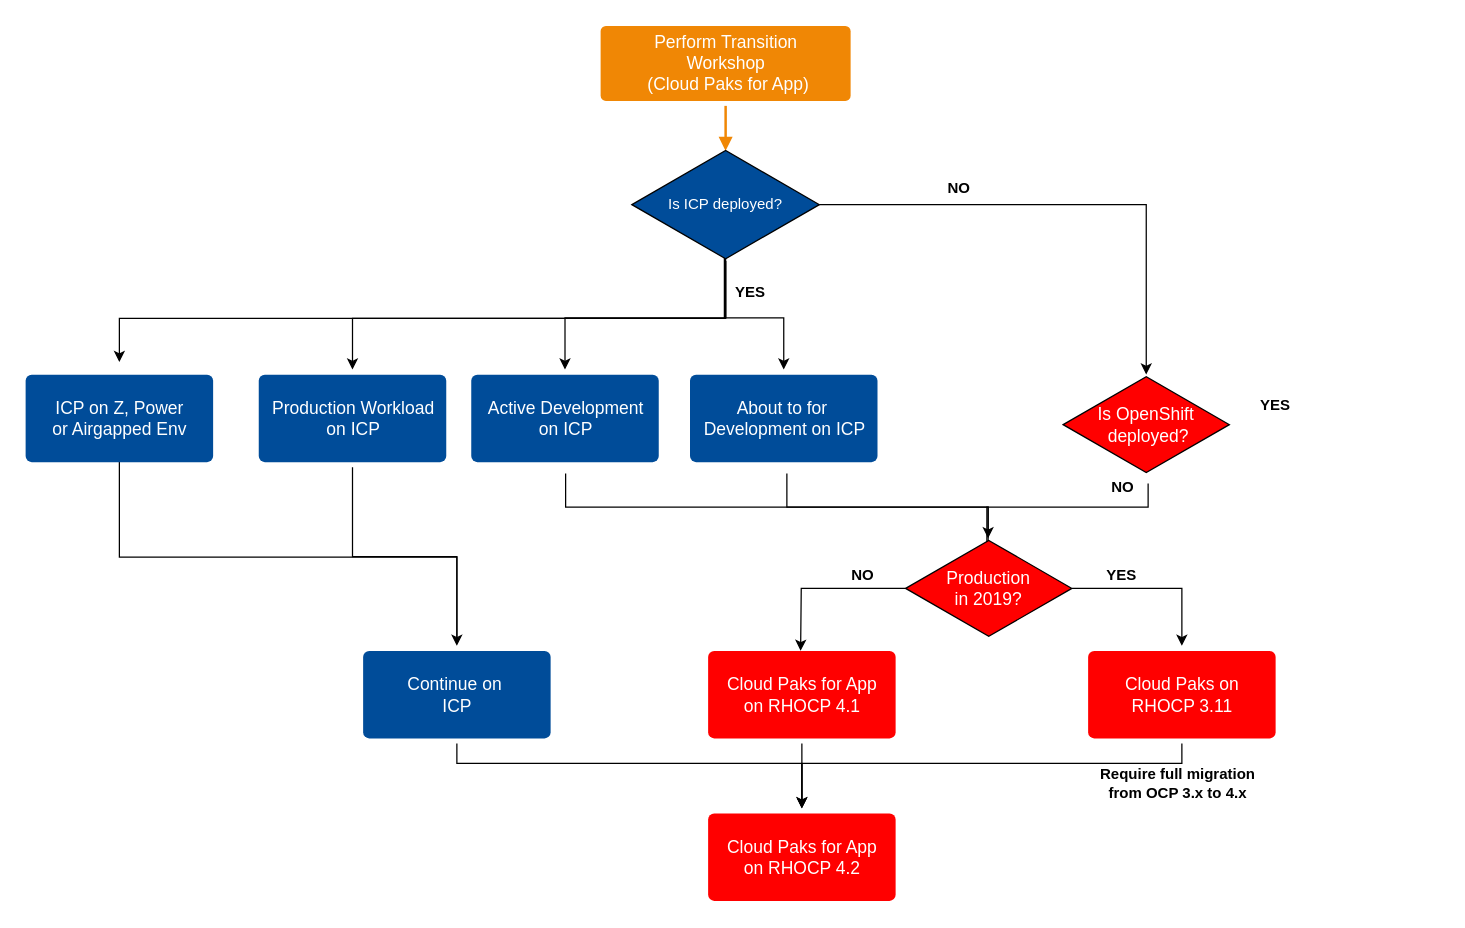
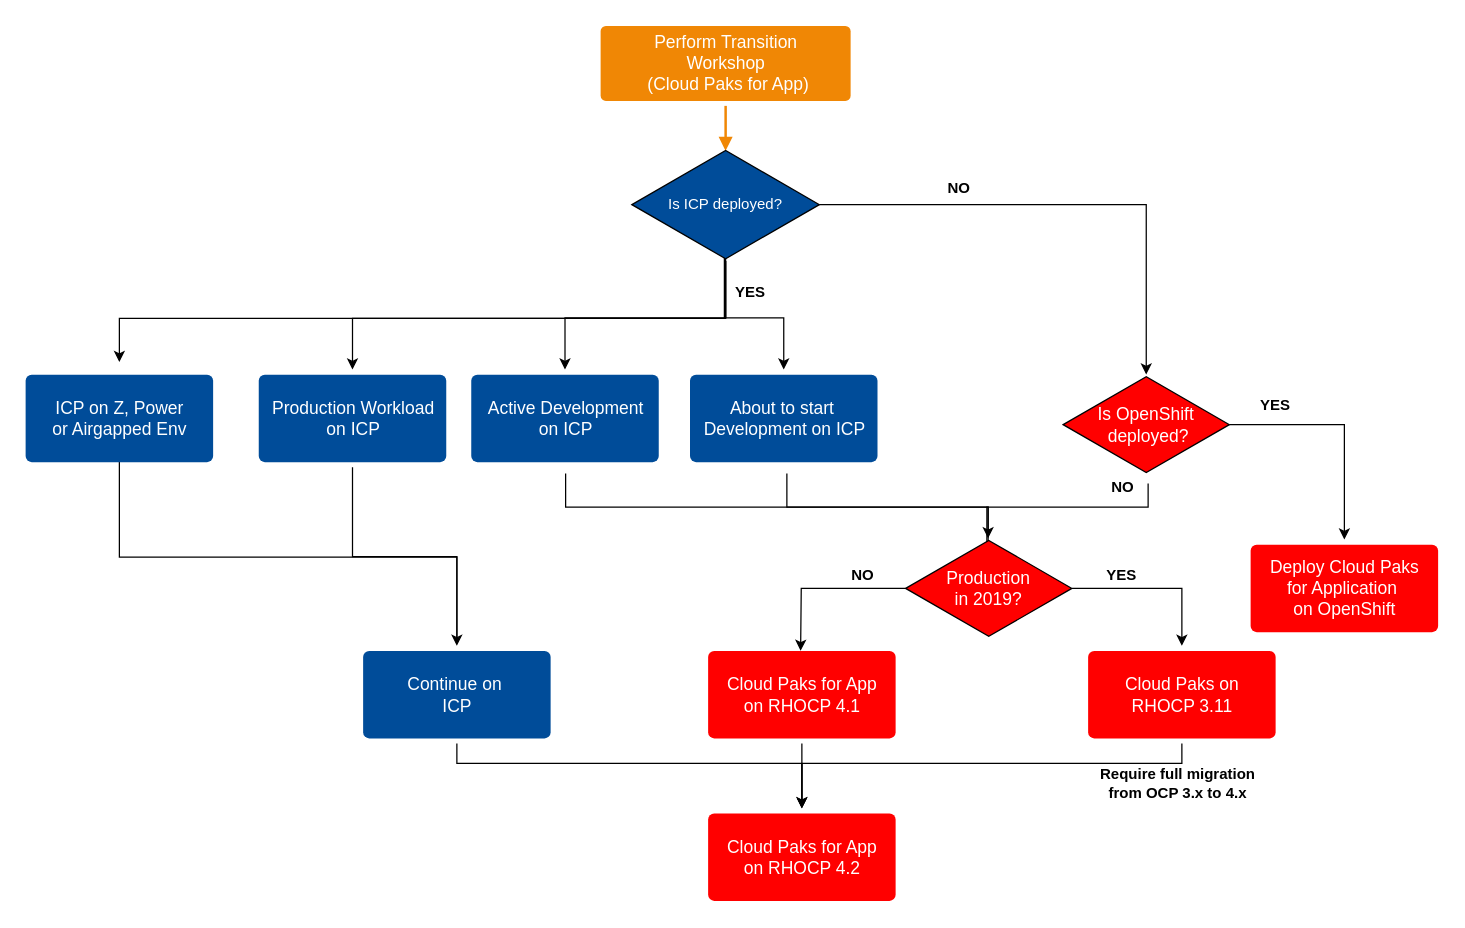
  <mxCell id="0" />
  <mxCell id="1" parent="0" />
  <mxCell id="2" value="Perform Transition&lt;br&gt;Workshop&lt;br&gt;&amp;nbsp;(Cloud Paks for App)" style="rounded=1;fillColor=#f08705;strokeColor=none;shadow=0;gradientColor=none;fontStyle=0;html=1;strokeWidth=2;fontSize=14;fontColor=#FFFFFF;arcSize=7;perimeterSpacing=4;" parent="1" vertex="1"><mxGeometry x="480" y="20" width="200" height="60" as="geometry" /></mxCell>
  <mxCell id="3" value="" style="edgeStyle=elbowEdgeStyle;elbow=vertical;strokeWidth=2;endArrow=block;endFill=1;fontStyle=0;html=1;shadow=0;strokeColor=#F08705;fontSize=14;" parent="1" source="2" edge="1"><mxGeometry y="-30" width="100" height="100" as="geometry"><mxPoint y="80" as="sourcePoint" x="-170" /><mxPoint x="580" y="120" as="targetPoint" /></mxGeometry></mxCell>
  <mxCell id="4" style="edgeStyle=orthogonalEdgeStyle;rounded=0;orthogonalLoop=1;jettySize=auto;html=1;" edge="1" parent="1" source="9" target="13"><mxGeometry relative="1" as="geometry" /></mxCell>
  <mxCell id="5" style="edgeStyle=orthogonalEdgeStyle;rounded=0;orthogonalLoop=1;jettySize=auto;html=1;entryX=0.5;entryY=0;entryDx=0;entryDy=0;" edge="1" parent="1" target="11"><mxGeometry relative="1" as="geometry"><mxPoint x="580" y="192" as="sourcePoint" /><mxPoint x="282" y="313" as="targetPoint" /><Array as="points"><mxPoint x="580" y="254" /><mxPoint x="282" y="254" /></Array></mxGeometry></mxCell>
  <mxCell id="6" style="edgeStyle=orthogonalEdgeStyle;rounded=0;orthogonalLoop=1;jettySize=auto;html=1;" edge="1" parent="1" source="9" target="15"><mxGeometry relative="1" as="geometry" /></mxCell>
  <mxCell id="7" style="edgeStyle=orthogonalEdgeStyle;rounded=0;orthogonalLoop=1;jettySize=auto;html=1;" edge="1" parent="1" source="9" target="19"><mxGeometry relative="1" as="geometry" /></mxCell>
  <mxCell id="8" style="edgeStyle=orthogonalEdgeStyle;rounded=0;orthogonalLoop=1;jettySize=auto;html=1;entryX=0.5;entryY=0;entryDx=0;entryDy=0;endArrow=classic;endFill=1;exitX=0.493;exitY=0.967;exitDx=0;exitDy=0;exitPerimeter=0;" edge="1" parent="1"><mxGeometry relative="1" as="geometry"><mxPoint x="579" y="199" as="sourcePoint" /><mxPoint x="95" y="289" as="targetPoint" /><Array as="points"><mxPoint x="579" y="254" /><mxPoint x="95" y="254" /></Array></mxGeometry></mxCell>
  <mxCell id="9" value="&lt;font color=&quot;#ffffff&quot;&gt;Is ICP deployed?&lt;/font&gt;" style="html=1;whiteSpace=wrap;aspect=fixed;shape=isoRectangle;fillColor=#004C99;" vertex="1" parent="1"><mxGeometry x="505" y="118" width="150" height="90" as="geometry" /></mxCell>
  <mxCell id="10" style="edgeStyle=orthogonalEdgeStyle;rounded=0;orthogonalLoop=1;jettySize=auto;html=1;" edge="1" parent="1" source="11" target="33"><mxGeometry relative="1" as="geometry" /></mxCell>
  <mxCell id="11" value="Production Workload&lt;br&gt;on ICP" style="rounded=1;fillColor=#004C99;strokeColor=none;shadow=0;gradientColor=none;fontStyle=0;html=1;strokeWidth=2;fontSize=14;fontColor=#FFFFFF;arcSize=7;perimeterSpacing=4;" vertex="1" parent="1"><mxGeometry x="206.5" y="299" width="150" height="70" as="geometry" /></mxCell>
  <mxCell id="12" style="edgeStyle=orthogonalEdgeStyle;rounded=0;orthogonalLoop=1;jettySize=auto;html=1;endArrow=none;endFill=0;" edge="1" parent="1"><mxGeometry relative="1" as="geometry"><mxPoint x="452" y="378" as="sourcePoint" /><mxPoint x="790" y="435" as="targetPoint" /><Array as="points"><mxPoint x="452" y="405" /><mxPoint x="790" y="405" /></Array></mxGeometry></mxCell>
  <mxCell id="13" value="Active Development&lt;br&gt;on ICP" style="rounded=1;fillColor=#004C99;strokeColor=none;shadow=0;gradientColor=none;fontStyle=0;html=1;strokeWidth=2;fontSize=14;fontColor=#FFFFFF;arcSize=7;perimeterSpacing=4;" vertex="1" parent="1"><mxGeometry x="376.5" y="299" width="150" height="70" as="geometry" /></mxCell>
  <mxCell id="14" style="edgeStyle=orthogonalEdgeStyle;rounded=0;orthogonalLoop=1;jettySize=auto;html=1;entryX=0.511;entryY=0;entryDx=0;entryDy=0;entryPerimeter=0;" edge="1" parent="1"><mxGeometry relative="1" as="geometry"><mxPoint x="629" y="378" as="sourcePoint" /><mxPoint x="790" y="430" as="targetPoint" /><Array as="points"><mxPoint x="629" y="405" /><mxPoint x="790" y="405" /></Array></mxGeometry></mxCell>
- <mxCell id="15" value="About to for&amp;nbsp;&lt;br&gt;Development on ICP" style="rounded=1;fillColor=#004C99;strokeColor=none;shadow=0;gradientColor=none;fontStyle=0;html=1;strokeWidth=2;fontSize=14;fontColor=#FFFFFF;arcSize=7;perimeterSpacing=4;" vertex="1" parent="1"><mxGeometry x="551.5" y="299" width="150" height="70" as="geometry" /></mxCell>
+ <mxCell id="15" value="About to start&amp;nbsp;&lt;br&gt;Development on ICP" style="rounded=1;fillColor=#004C99;strokeColor=none;shadow=0;gradientColor=none;fontStyle=0;html=1;strokeWidth=2;fontSize=14;fontColor=#FFFFFF;arcSize=7;perimeterSpacing=4;" vertex="1" parent="1"><mxGeometry x="551.5" y="299" width="150" height="70" as="geometry" /></mxCell>
  <mxCell id="16" value="&lt;b&gt;YES&lt;/b&gt;" style="text;html=1;strokeColor=none;fillColor=none;align=center;verticalAlign=middle;whiteSpace=wrap;rounded=0;" vertex="1" parent="1"><mxGeometry x="580" y="223" width="40" height="20" as="geometry" /></mxCell>
  <mxCell id="17" style="edgeStyle=orthogonalEdgeStyle;rounded=0;orthogonalLoop=1;jettySize=auto;html=1;entryX=0.511;entryY=0.038;entryDx=0;entryDy=0;entryPerimeter=0;endArrow=none;endFill=0;" edge="1" parent="1"><mxGeometry relative="1" as="geometry"><mxPoint x="918" y="386" as="sourcePoint" /><mxPoint x="789" y="440" as="targetPoint" /><Array as="points"><mxPoint x="918" y="405" /><mxPoint x="789" y="405" /></Array></mxGeometry></mxCell>
+ <mxCell id="18" style="edgeStyle=orthogonalEdgeStyle;rounded=0;orthogonalLoop=1;jettySize=auto;html=1;entryX=0.5;entryY=0;entryDx=0;entryDy=0;" edge="1" parent="1" source="19" target="24"><mxGeometry relative="1" as="geometry" /></mxCell>
  <mxCell id="19" value="&lt;font color=&quot;#ffffff&quot; style=&quot;font-size: 14px&quot;&gt;Is OpenShift&lt;br&gt;&amp;nbsp;deployed?&lt;/font&gt;" style="html=1;whiteSpace=wrap;aspect=fixed;shape=isoRectangle;fillColor=#FF0000;" vertex="1" parent="1"><mxGeometry x="850" y="299" width="133" height="80" as="geometry" /></mxCell>
  <mxCell id="20" value="&lt;b&gt;NO&lt;/b&gt;" style="text;html=1;strokeColor=none;fillColor=none;align=center;verticalAlign=middle;whiteSpace=wrap;rounded=0;" vertex="1" parent="1"><mxGeometry x="878" y="379" width="40" height="20" as="geometry" /></mxCell>
  <mxCell id="21" style="edgeStyle=orthogonalEdgeStyle;rounded=0;orthogonalLoop=1;jettySize=auto;html=1;" edge="1" parent="1" source="23" target="27"><mxGeometry relative="1" as="geometry" /></mxCell>
  <mxCell id="22" style="edgeStyle=orthogonalEdgeStyle;rounded=0;orthogonalLoop=1;jettySize=auto;html=1;" edge="1" parent="1" source="23"><mxGeometry relative="1" as="geometry"><mxPoint x="640" y="520" as="targetPoint" /></mxGeometry></mxCell>
  <mxCell id="23" value="&lt;font color=&quot;#ffffff&quot;&gt;&lt;span style=&quot;font-size: 14px&quot;&gt;Production&lt;br&gt;in 2019?&lt;br&gt;&lt;/span&gt;&lt;/font&gt;" style="html=1;whiteSpace=wrap;aspect=fixed;shape=isoRectangle;fillColor=#FF0000;" vertex="1" parent="1"><mxGeometry x="724" y="430" width="133" height="80" as="geometry" /></mxCell>
+ <mxCell id="24" value="Deploy Cloud Paks &lt;br&gt;for Application&amp;nbsp;&lt;br&gt;on OpenShift" style="rounded=1;fillColor=#FF0000;strokeColor=none;shadow=0;gradientColor=none;fontStyle=0;html=1;strokeWidth=2;fontSize=14;fontColor=#FFFFFF;arcSize=7;perimeterSpacing=4;" vertex="1" parent="1"><mxGeometry x="1000" y="435" width="150" height="70" as="geometry" /></mxCell>
  <mxCell id="25" value="&lt;b&gt;YES&lt;/b&gt;" style="text;html=1;strokeColor=none;fillColor=none;align=center;verticalAlign=middle;whiteSpace=wrap;rounded=0;" vertex="1" parent="1"><mxGeometry x="1000" y="314" width="40" height="20" as="geometry" /></mxCell>
  <mxCell id="26" style="edgeStyle=orthogonalEdgeStyle;rounded=0;orthogonalLoop=1;jettySize=auto;html=1;entryX=0.5;entryY=0;entryDx=0;entryDy=0;" edge="1" parent="1" source="27" target="34"><mxGeometry relative="1" as="geometry"><Array as="points"><mxPoint x="945" y="610" /><mxPoint x="641" y="610" /></Array></mxGeometry></mxCell>
  <mxCell id="27" value="Cloud Paks on&lt;br&gt;RHOCP 3.11" style="rounded=1;fillColor=#FF0000;strokeColor=none;shadow=0;gradientColor=none;fontStyle=0;html=1;strokeWidth=2;fontSize=14;fontColor=#FFFFFF;arcSize=7;perimeterSpacing=4;" vertex="1" parent="1"><mxGeometry x="870" y="520" width="150" height="70" as="geometry" /></mxCell>
  <mxCell id="28" style="edgeStyle=orthogonalEdgeStyle;rounded=0;orthogonalLoop=1;jettySize=auto;html=1;entryX=0.5;entryY=0;entryDx=0;entryDy=0;" edge="1" parent="1" source="29" target="34"><mxGeometry relative="1" as="geometry" /></mxCell>
  <mxCell id="29" value="Cloud Paks for App &lt;br&gt;on&amp;nbsp;RHOCP 4.1" style="rounded=1;fillColor=#FF0000;strokeColor=none;shadow=0;gradientColor=none;fontStyle=0;html=1;strokeWidth=2;fontSize=14;fontColor=#FFFFFF;arcSize=7;perimeterSpacing=4;" vertex="1" parent="1"><mxGeometry x="566" y="520" width="150" height="70" as="geometry" /></mxCell>
  <mxCell id="30" value="&lt;b&gt;YES&lt;/b&gt;" style="text;html=1;strokeColor=none;fillColor=none;align=center;verticalAlign=middle;whiteSpace=wrap;rounded=0;" vertex="1" parent="1"><mxGeometry x="876.5" y="449.5" width="40" height="20" as="geometry" /></mxCell>
  <mxCell id="31" value="&lt;b&gt;NO&lt;/b&gt;" style="text;html=1;strokeColor=none;fillColor=none;align=center;verticalAlign=middle;whiteSpace=wrap;rounded=0;" vertex="1" parent="1"><mxGeometry x="670" y="450" width="40" height="20" as="geometry" /></mxCell>
  <mxCell id="32" style="edgeStyle=orthogonalEdgeStyle;rounded=0;orthogonalLoop=1;jettySize=auto;html=1;entryX=0.5;entryY=0;entryDx=0;entryDy=0;endArrow=open;" edge="1" parent="1" source="33" target="34"><mxGeometry relative="1" as="geometry"><Array as="points"><mxPoint x="365" y="610" /><mxPoint x="641" y="610" /></Array></mxGeometry></mxCell>
  <mxCell id="33" value="Continue on&amp;nbsp;&lt;br&gt;ICP" style="rounded=1;fillColor=#004C99;strokeColor=none;shadow=0;gradientColor=none;fontStyle=0;html=1;strokeWidth=2;fontSize=14;fontColor=#FFFFFF;arcSize=7;perimeterSpacing=4;" vertex="1" parent="1"><mxGeometry x="290" y="520" width="150" height="70" as="geometry" /></mxCell>
  <mxCell id="34" value="Cloud Paks for App&lt;br&gt;on&amp;nbsp;RHOCP 4.2" style="rounded=1;fillColor=#FF0000;strokeColor=none;shadow=0;gradientColor=none;fontStyle=0;html=1;strokeWidth=2;fontSize=14;fontColor=#FFFFFF;arcSize=7;perimeterSpacing=4;" vertex="1" parent="1"><mxGeometry x="566" y="650" width="150" height="70" as="geometry" /></mxCell>
  <mxCell id="35" style="edgeStyle=orthogonalEdgeStyle;rounded=0;orthogonalLoop=1;jettySize=auto;html=1;entryX=0.5;entryY=0;entryDx=0;entryDy=0;endArrow=none;endFill=0;" edge="1" parent="1"><mxGeometry relative="1" as="geometry"><mxPoint x="95" y="368" as="sourcePoint" /><mxPoint x="365" y="511" as="targetPoint" /><Array as="points"><mxPoint x="95" y="445" /><mxPoint x="365" y="445" /></Array></mxGeometry></mxCell>
  <mxCell id="36" value="ICP on Z, Power&lt;br&gt;or Airgapped Env" style="rounded=1;fillColor=#004C99;strokeColor=none;shadow=0;gradientColor=none;fontStyle=0;html=1;strokeWidth=2;fontSize=14;fontColor=#FFFFFF;arcSize=7;perimeterSpacing=4;" vertex="1" parent="1"><mxGeometry x="20" y="299" width="150" height="70" as="geometry" /></mxCell>
  <mxCell id="37" value="&lt;b&gt;Require full migration from OCP 3.x to 4.x&lt;/b&gt;" style="text;html=1;strokeColor=none;fillColor=none;align=center;verticalAlign=middle;whiteSpace=wrap;rounded=0;" vertex="1" parent="1"><mxGeometry x="867" y="616" width="150" height="20" as="geometry" /></mxCell>
  <mxCell id="38" value="&lt;b&gt;NO&lt;/b&gt;" style="text;html=1;strokeColor=none;fillColor=none;align=center;verticalAlign=middle;whiteSpace=wrap;rounded=0;" vertex="1" parent="1"><mxGeometry x="746.5" y="140" width="40" height="20" as="geometry" /></mxCell>
